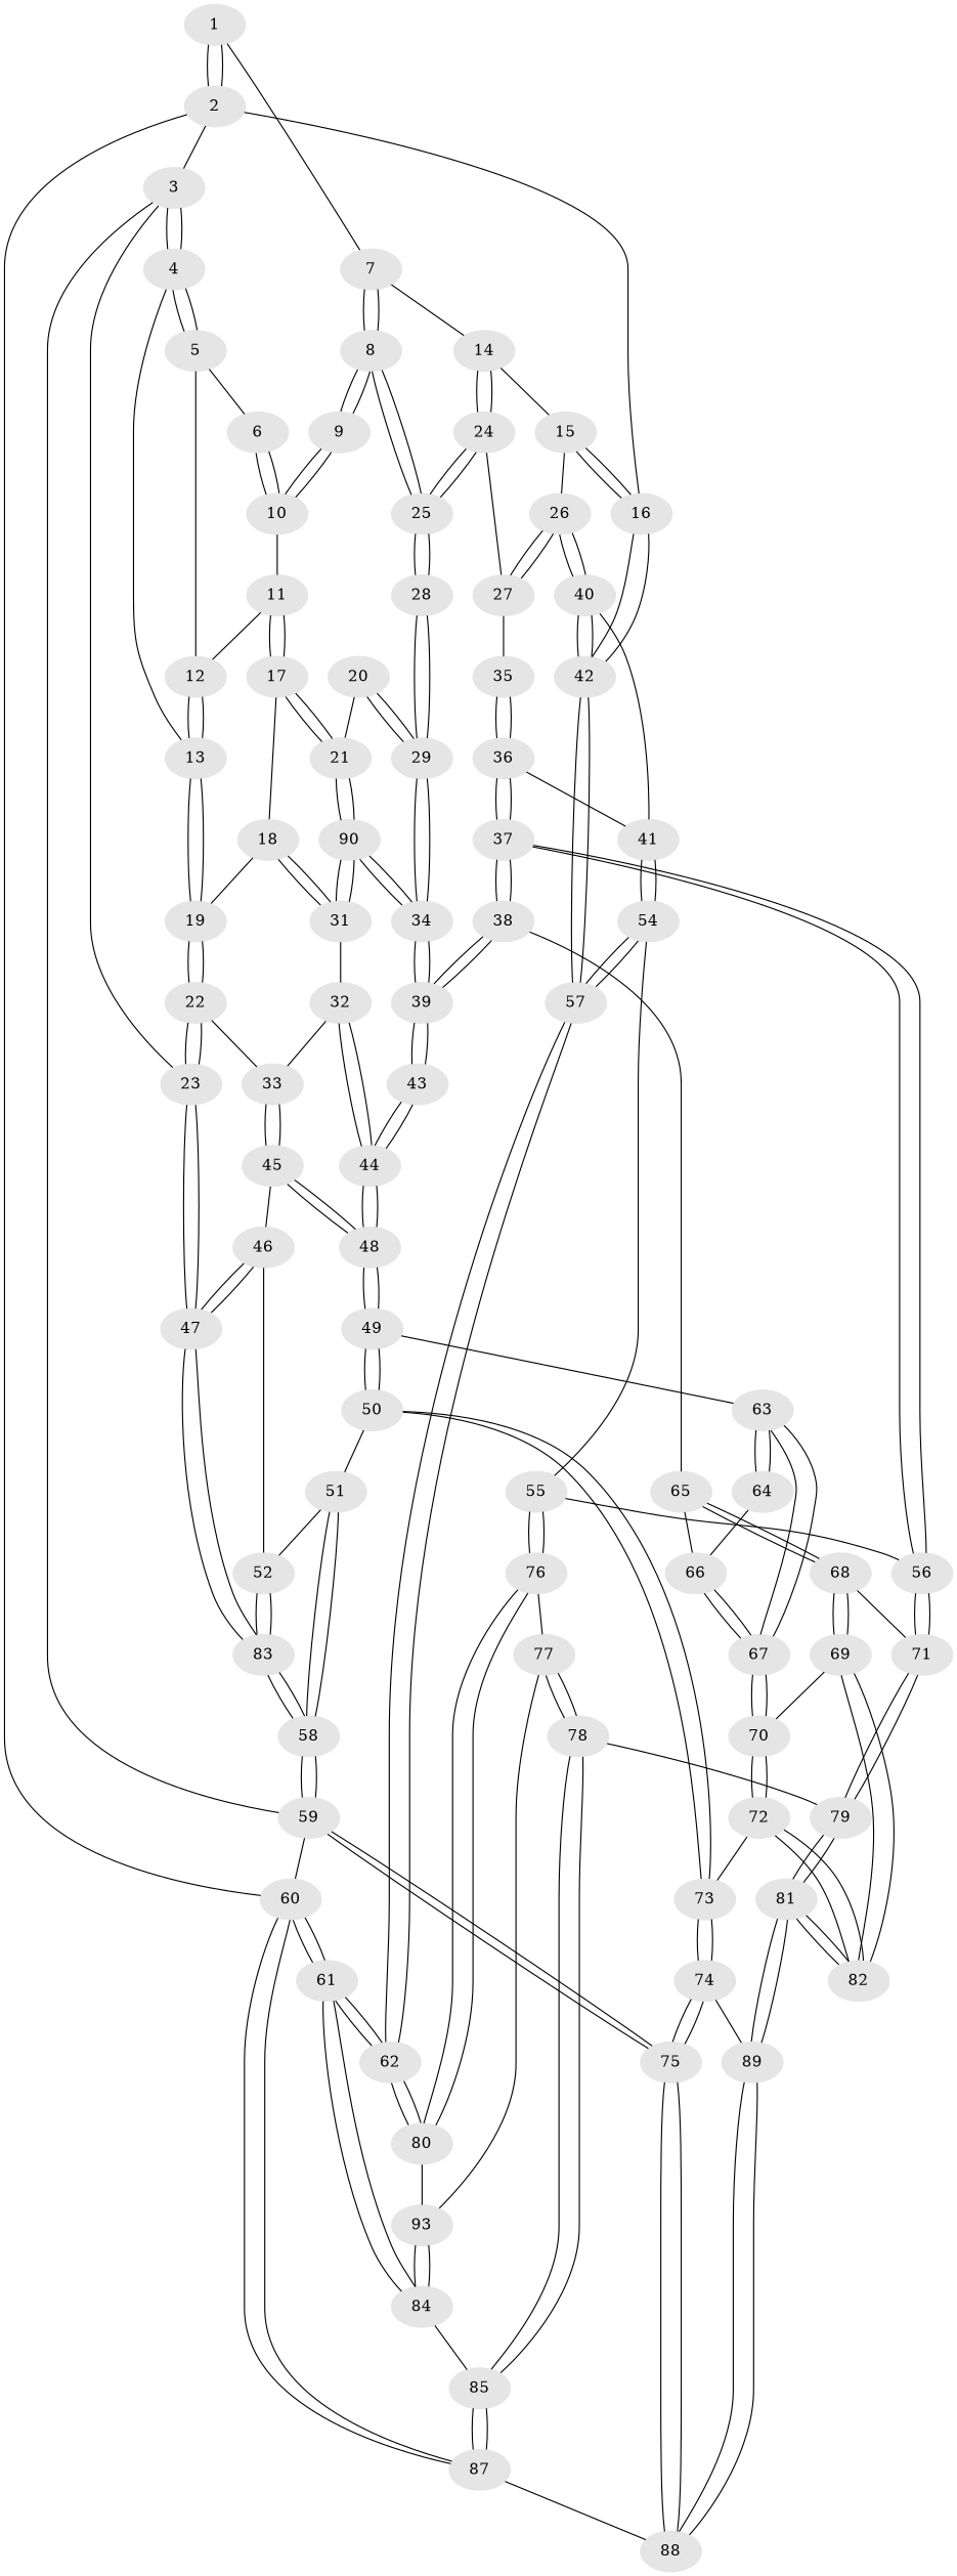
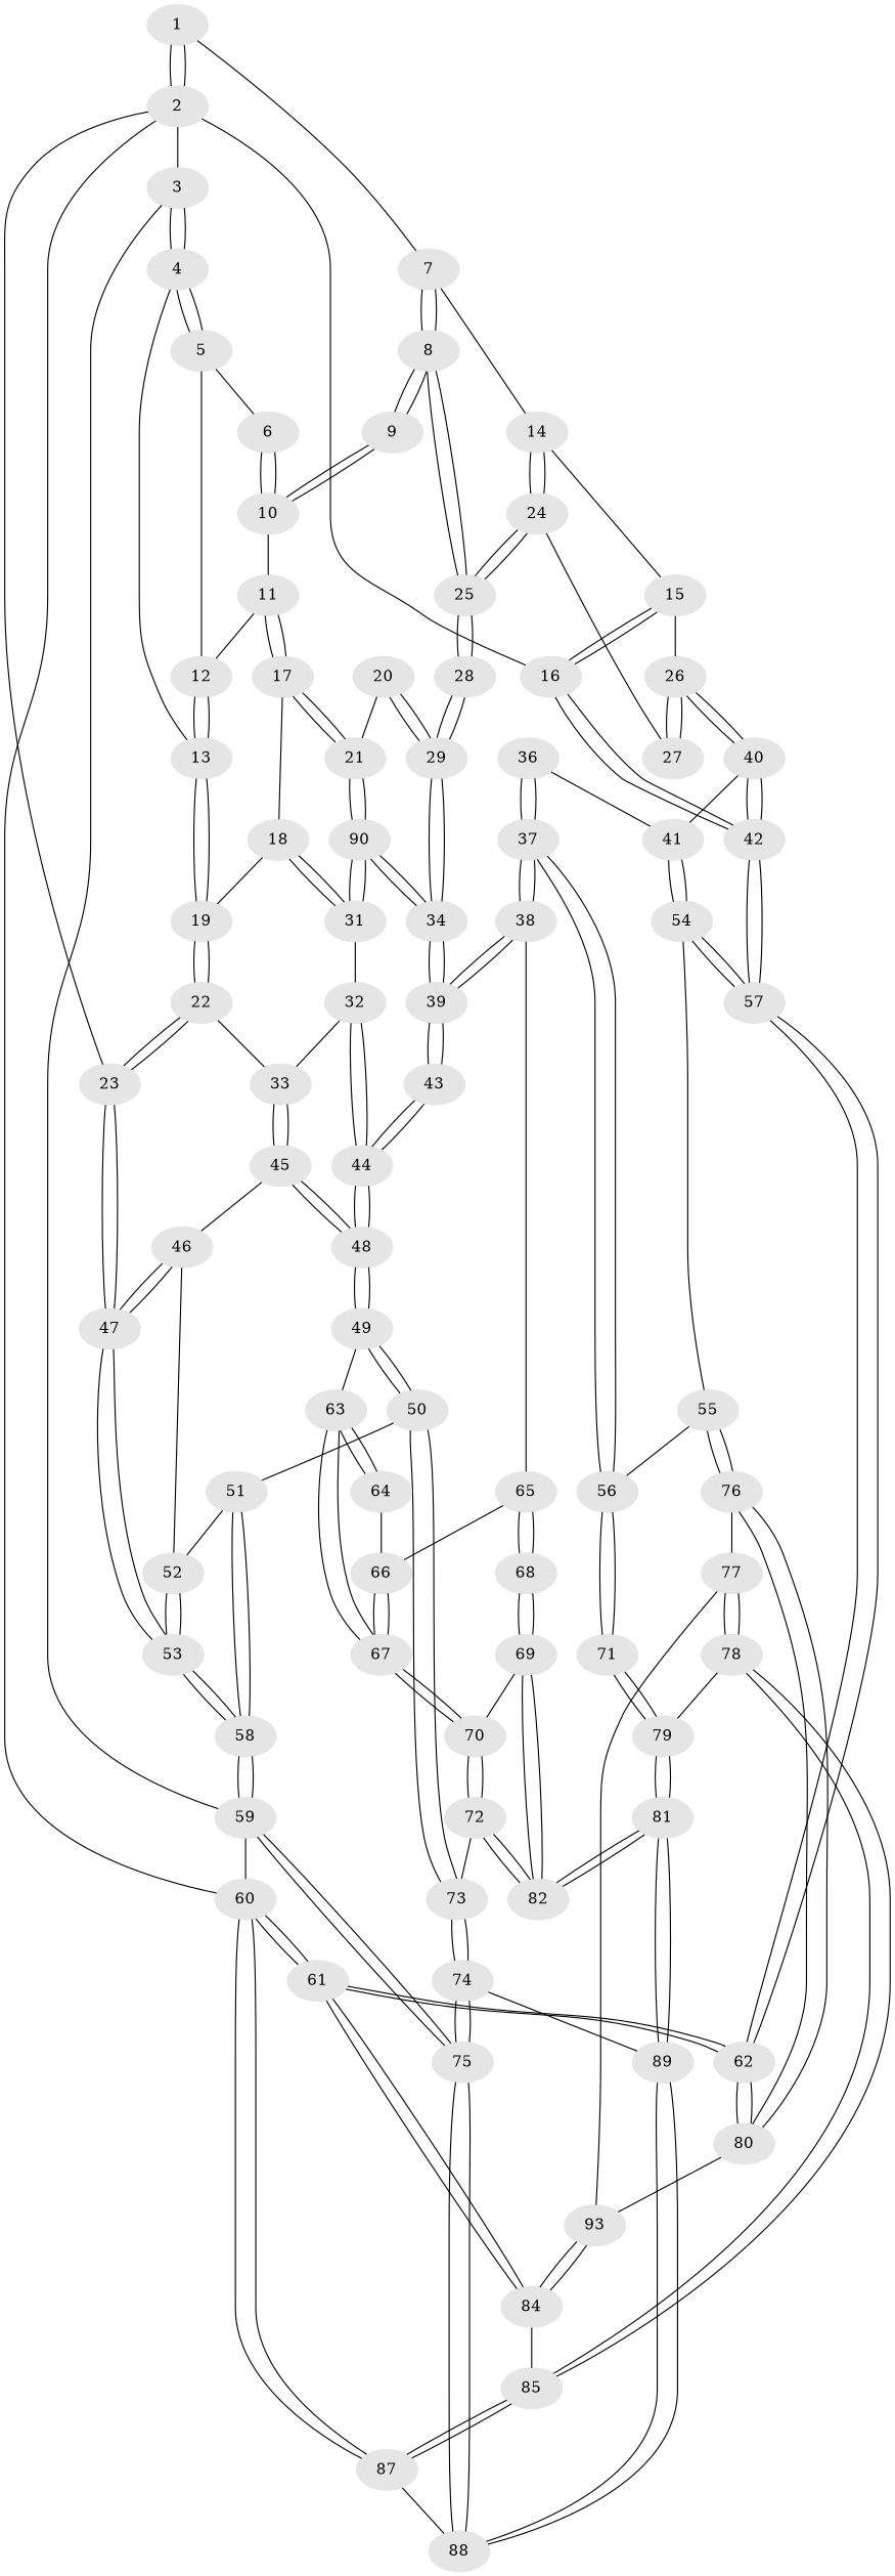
  graph {
    node [color=gray90 style=filled]
    1
    2
    7
    3
    16
    60
    8
    14
    4
    23
    59
    42
    61
    87
    5
    13
    47
    75
    6
    12
    19
    10
    11
    9
    25
    15
    24
    28
    20
    21
    29
    17
    18
    22
    26
    27
    40
    57
    31
    n40 [label=90]
    32
    33
    34
    45
-   53 [label=83]
-   35
+   53
    41
    36
    39
    44
    48
    46
    43
    37
    38
    56
    54
    65
    71
    66
    68
    55
    62
    49
    52
    58
    50
    63
    51
    73
    64
    67
    74
    76
    80
    77
    79
    88
    84
    85
    n81 [label=93]
    70
    69
    72
    82
    81
    n87 [label=89]
    78
    1 -- 2
    1 -- 2
    1 -- 7
    2 -- 3
    2 -- 16
    2 -- 60
    7 -- 8
    7 -- 8
    7 -- 14
    3 -- 4
    3 -- 4
-   3 -- 23
+   2 -- 23
    3 -- 59
    16 -- 42
    16 -- 42
    60 -- 61
    60 -- 61
    60 -- 87
    60 -- 87
    8 -- 9
    8 -- 9
    8 -- 25
    8 -- 25
    14 -- 15
    14 -- 24
    14 -- 24
    4 -- 5
    4 -- 5
    4 -- 13
    23 -- 47
    23 -- 47
    59 -- 60
    59 -- 75
    59 -- 75
    42 -- 57
    42 -- 57
    61 -- 62
    61 -- 62
    61 -- 84
    61 -- 84
    87 -- 88
    5 -- 6
    5 -- 12
    13 -- 19
    13 -- 19
    47 -- 53
    47 -- 53
    75 -- 88
    75 -- 88
    6 -- 10
    6 -- 10
    12 -- 13
    12 -- 13
    19 -- 22
    19 -- 22
    10 -- 11
    11 -- 12
    11 -- 17
    11 -- 17
    9 -- 10
    9 -- 10
    25 -- 28
    25 -- 28
    15 -- 16
    15 -- 16
    15 -- 26
    24 -- 25
    24 -- 25
    24 -- 27
    28 -- 29
    28 -- 29
    20 -- 21
    20 -- 29
    20 -- 29
    21 -- n40
    21 -- n40
    29 -- 34
    29 -- 34
    17 -- 21
    17 -- 21
    17 -- 18
    18 -- 19
    18 -- 31
    18 -- 31
    22 -- 23
    22 -- 23
    22 -- 33
    26 -- 27
    26 -- 27
    26 -- 40
    26 -- 40
-   27 -- 35
    40 -- 42
    40 -- 42
    40 -- 41
    57 -- 62
    57 -- 62
    31 -- 32
    n40 -- 31
    n40 -- 31
    n40 -- 34
    n40 -- 34
    32 -- 33
    32 -- 44
    32 -- 44
    33 -- 45
    33 -- 45
    34 -- 39
    34 -- 39
    45 -- 48
    45 -- 48
    45 -- 46
    53 -- 58
    53 -- 58
-   35 -- 36
-   35 -- 36
    41 -- 54
    41 -- 54
    36 -- 41
    36 -- 37
    36 -- 37
    39 -- 43
    39 -- 43
    44 -- 48
    44 -- 48
    48 -- 49
    48 -- 49
    46 -- 47
    46 -- 47
    46 -- 52
    43 -- 44
    43 -- 44
    37 -- 38
    37 -- 38
    37 -- 56
    37 -- 56
    38 -- 39
    38 -- 39
    38 -- 65
    56 -- 71
    56 -- 71
    54 -- 57
    54 -- 57
    54 -- 55
    65 -- 66
    65 -- 68
    65 -- 68
    71 -- 79
    71 -- 79
    66 -- 67
    66 -- 67
-   68 -- 71
    68 -- 69
    68 -- 69
    55 -- 56
    55 -- 76
    55 -- 76
    62 -- 80
    62 -- 80
    49 -- 50
    49 -- 50
    49 -- 63
    52 -- 53
    52 -- 53
    58 -- 59
    58 -- 59
    50 -- 51
    50 -- 73
    50 -- 73
    63 -- 64
    63 -- 64
    63 -- 67
    63 -- 67
    51 -- 52
    51 -- 58
    51 -- 58
    73 -- 74
    73 -- 74
    64 -- 66
    67 -- 70
    67 -- 70
    74 -- 75
    74 -- 75
    74 -- n87
    76 -- 80
    76 -- 80
    76 -- 77
    80 -- n81
    77 -- n81
    77 -- 78
    77 -- 78
    79 -- 81
    79 -- 81
    84 -- 85
    85 -- 87
    85 -- 87
    n81 -- 84
    n81 -- 84
    70 -- 72
    70 -- 72
    69 -- 70
    69 -- 82
    69 -- 82
    72 -- 73
    72 -- 82
    72 -- 82
    81 -- 82
    81 -- 82
    81 -- n87
    81 -- n87
    n87 -- 88
    n87 -- 88
    78 -- 79
    78 -- 85
    78 -- 85
  }
